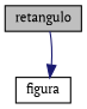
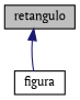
  digraph {
    fontname="PT Serif"
    node [color=black fontname="PT Serif" fontsize=10 shape=record style=filled]
    n1 [fillcolor=grey75 fontcolor=black height=0.2 label=retangulo width=0.4]
    n2 [fillcolor=white height=0.2 label=figura width=0.4]
-   n2 -> n1 [color=midnightblue dir=back fontname="PT Serif" fontsize=10 labelfontname=Helvetica labelfontsize=10 style=solid]
+   n1 -> n2 [color=midnightblue dir=back fontname="PT Serif" fontsize=10 labelfontname=Helvetica labelfontsize=10 style=solid]
  }
